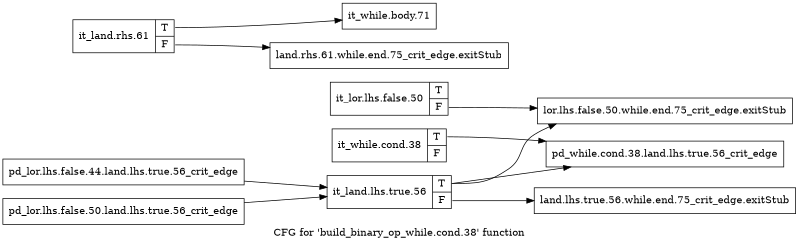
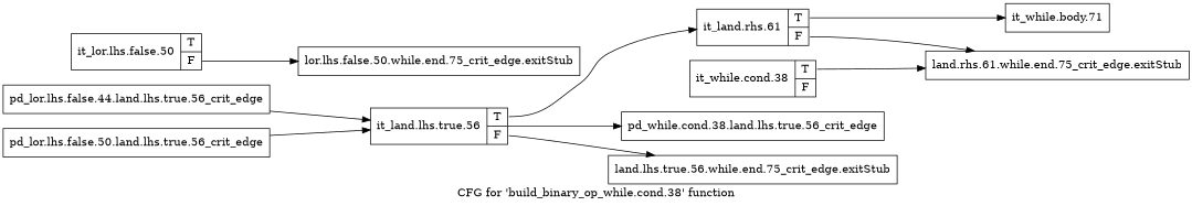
  digraph {
    label="CFG for 'build_binary_op_while.cond.38' function"
    rankdir=LR
    node [shape=record]
    n1 [label="{it_while.cond.38|{<s0>T|<s1>F}}"]
    n2 [label="{pd_while.cond.38.land.lhs.true.56_crit_edge}"]
    n3 [label="{lor.lhs.false.50.while.end.75_crit_edge.exitStub}"]
    n4 [label="{land.lhs.true.56.while.end.75_crit_edge.exitStub}"]
    n5 [label="{land.rhs.61.while.end.75_crit_edge.exitStub}"]
    n6 [label="{it_land.lhs.true.56|{<s0>T|<s1>F}}"]
    n7 [label="{it_land.rhs.61|{<s0>T|<s1>F}}"]
    n8 [label="{pd_lor.lhs.false.44.land.lhs.true.56_crit_edge}"]
    n9 [label="{it_lor.lhs.false.50|{<s0>T|<s1>F}}"]
    n10 [label="{pd_lor.lhs.false.50.land.lhs.true.56_crit_edge}"]
    n11 [label="{it_while.body.71}"]
-   n1 -> n2 [tailport=s0]
+   n1 -> n5 [tailport=s0]
    n6 -> n2
    n6 -> n4 [tailport=s1]
-   n6 -> n3 [tailport=s0]
+   n6 -> n7 [tailport=s0]
    n7 -> n5 [tailport=s1]
    n7 -> n11 [tailport=s0]
    n8 -> n6
    n9 -> n3 [tailport=s1]
    n10 -> n6
  }
